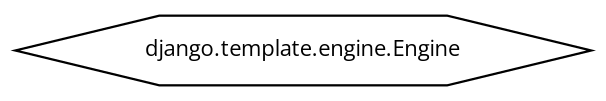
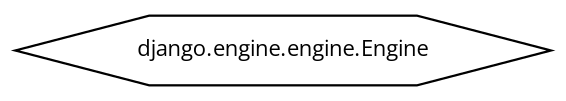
  digraph {
    rankdir=LR
    fontname="Open Sans"
-   n1 [color=black fillcolor=white fontname="Open Sans" fontsize=10 height=0.2 label="django.template.engine.Engine" shape=hexagon style=filled width=0.4]
+   n1 [color=black fillcolor=white fontname="Open Sans" fontsize=10 height=0.2 label="django.engine.engine.Engine" shape=hexagon style=filled width=0.4]
  }
